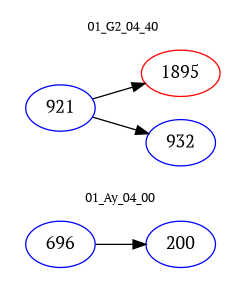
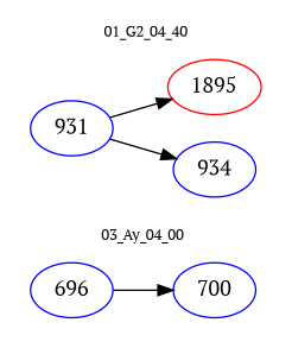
  digraph {
    fontname="PT Serif"
    rankdir=LR
    node [color=blue fontname="PT Serif"]
    edge [color=black fontname="PT Serif"]
    n1 [label=696]
-   n2 [label=200]
-   n3 [label=921]
-   n4 [label=932]
+   n2 [label=700]
+   n3 [label=931]
+   n4 [label=934]
    n5 [color=red label=1895]
    subgraph cluster_1 {
      color=white
      fontsize=10
-     label="01_Ay_04_00"
+     label="03_Ay_04_00"
      n1
      n2
    }
    subgraph cluster_2 {
      color=white
      fontsize=10
      label="01_G2_04_40"
      n3
      n4
      n5
    }
    n1 -> n2
    n3 -> n4
    n3 -> n5
  }
